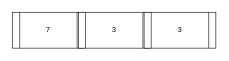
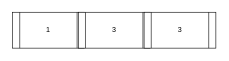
  <mxCell id="0" />
  <mxCell id="1" parent="0" />
- <mxCell id="2" value="7" style="shape=process;whiteSpace=wrap;html=1;backgroundOutline=1;" vertex="1" parent="1"><mxGeometry x="20" y="20" width="120" height="60" as="geometry" /></mxCell>
+ <mxCell id="2" value="1" style="shape=process;whiteSpace=wrap;html=1;backgroundOutline=1;" vertex="1" parent="1"><mxGeometry x="20" y="20" width="120" height="60" as="geometry" /></mxCell>
  <mxCell id="3" value="3" style="shape=process;whiteSpace=wrap;html=1;backgroundOutline=1;" vertex="1" parent="1"><mxGeometry x="130" y="20" width="120" height="60" as="geometry" /></mxCell>
  <mxCell id="4" value="3" style="shape=process;whiteSpace=wrap;html=1;backgroundOutline=1;" vertex="1" parent="1"><mxGeometry x="240" y="20" width="120" height="60" as="geometry" /></mxCell>
